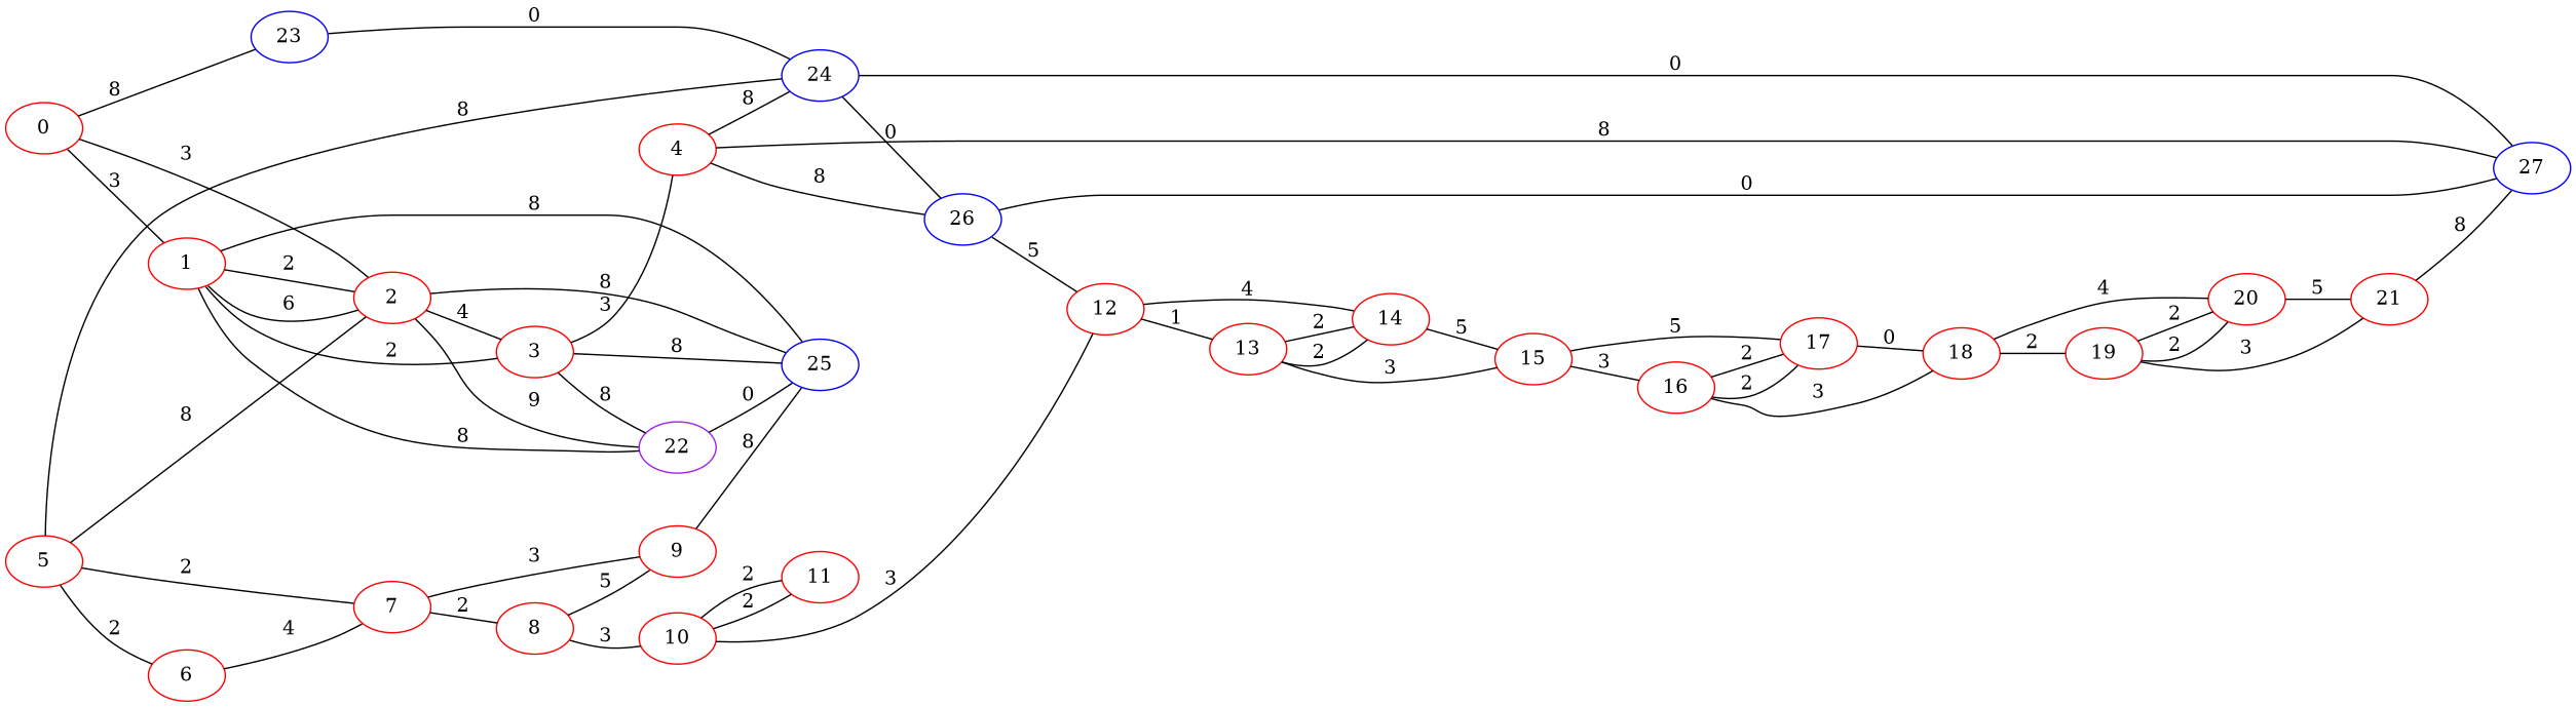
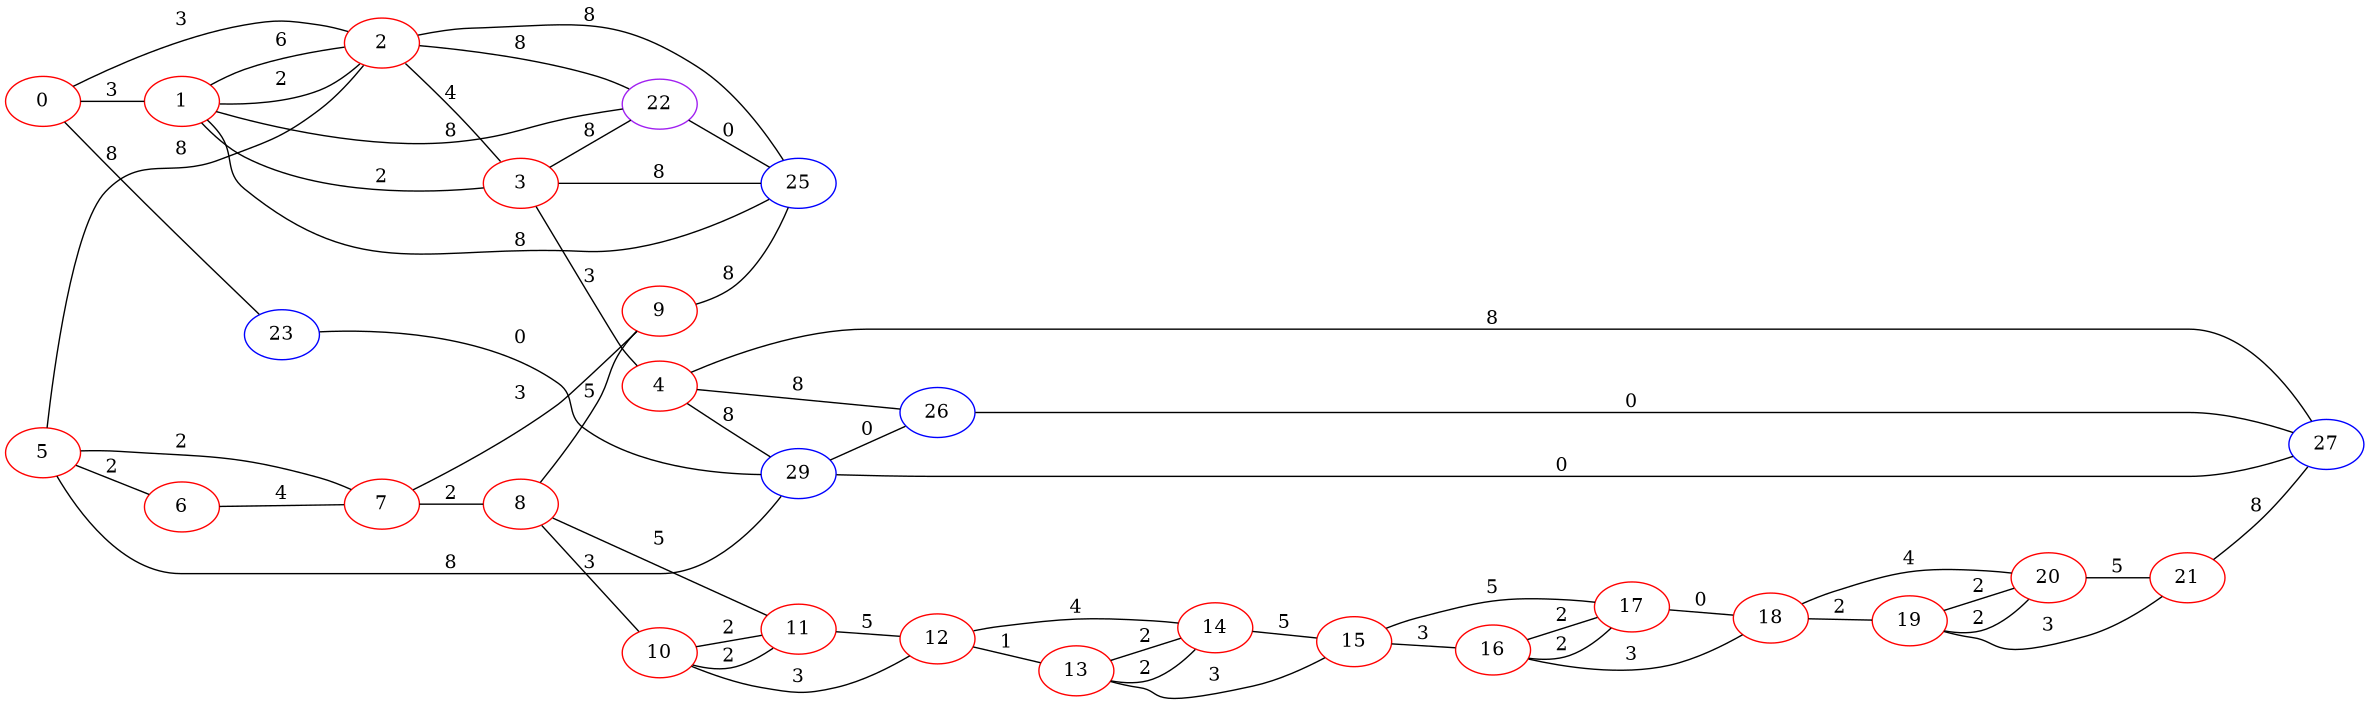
  graph {
    rankdir=LR
    node [color=red weight=1]
    0
    1
    2
    23 [color=blue weight=3]
    3
    22 [color=purple weight=4]
    25 [color=blue weight=3]
-   24 [color=blue weight=3]
+   24 [color=blue weight=3 label=29]
    4
    26 [color=blue weight=3]
    27 [color=blue weight=3]
    5
    6
    7
    8
    9
    10
    11
    12
    13
    14
    15
    16
    17
    18
    19
    20
    21
    0 -- 1 [label=3]
    0 -- 2 [label=3]
    0 -- 23 [label=8]
    1 -- 2 [label=2]
    1 -- 2 [label=6]
    1 -- 3 [label=2]
    1 -- 22 [label=8]
    1 -- 25 [label=8]
    2 -- 3 [label=4]
-   2 -- 22 [label=9]
+   2 -- 22 [label=8]
    2 -- 25 [label=8]
    23 -- 24 [label=0]
    3 -- 22 [label=8]
    3 -- 25 [label=8]
    3 -- 4 [label=3]
    22 -- 25 [label=0]
    24 -- 26 [label=0]
    24 -- 27 [label=0]
    4 -- 24 [label=8]
    4 -- 26 [label=8]
    4 -- 27 [label=8]
    26 -- 27 [label=0]
    5 -- 2 [label=8]
    5 -- 24 [label=8]
    5 -- 6 [label=2]
    5 -- 7 [label=2]
    6 -- 7 [label=4]
    7 -- 8 [label=2]
    7 -- 9 [label=3]
    8 -- 9 [label=5]
    8 -- 10 [label=3]
+   8 -- 11 [label=5]
    9 -- 25 [label=8]
    10 -- 11 [label=2]
    10 -- 11 [label=2]
    10 -- 12 [label=3]
-   26 -- 12 [label=5]
+   11 -- 12 [label=5]
    12 -- 13 [label=1]
    12 -- 14 [label=4]
    13 -- 14 [label=2]
    13 -- 14 [label=2]
    13 -- 15 [label=3]
    14 -- 15 [label=5]
    15 -- 16 [label=3]
    15 -- 17 [label=5]
    16 -- 17 [label=2]
    16 -- 17 [label=2]
    16 -- 18 [label=3]
    17 -- 18 [label=0]
    18 -- 19 [label=2]
    18 -- 20 [label=4]
    19 -- 20 [label=2]
    19 -- 20 [label=2]
    19 -- 21 [label=3]
    20 -- 21 [label=5]
    21 -- 27 [label=8]
  }
